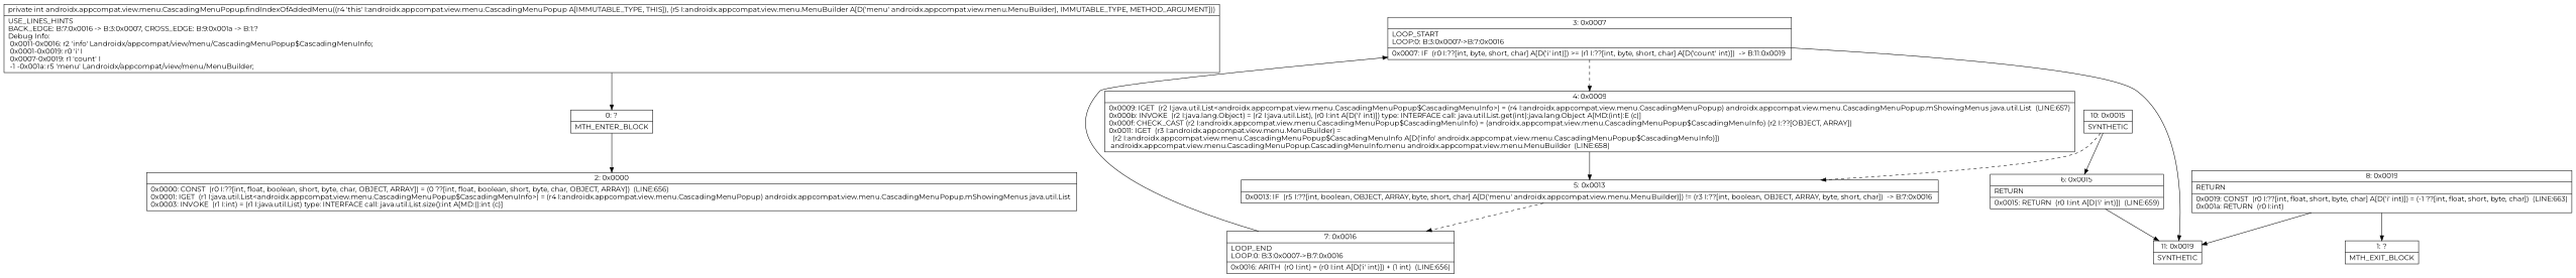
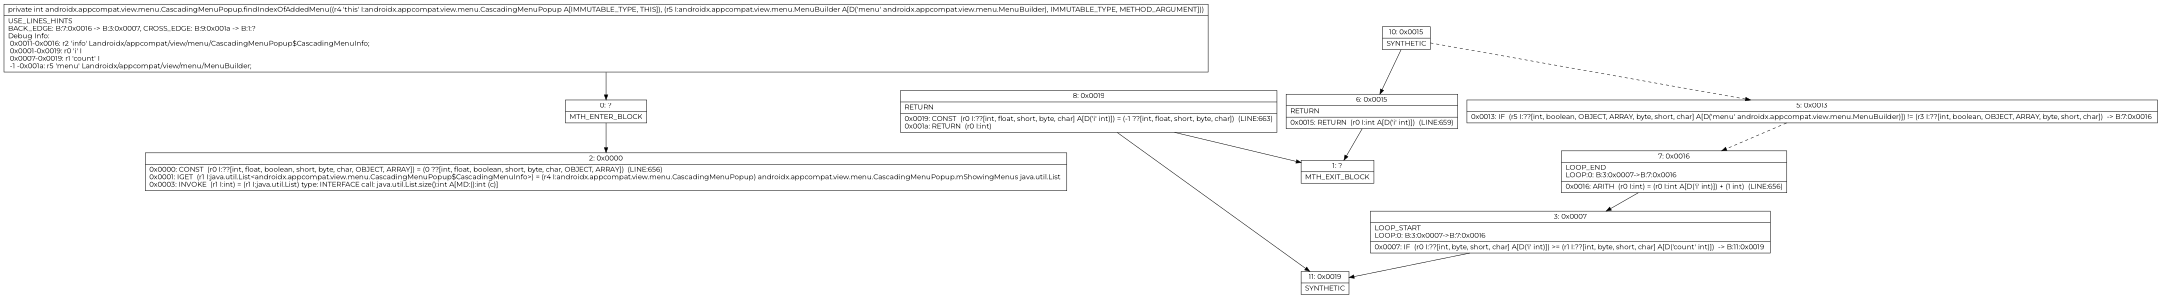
  digraph {
    fontname=Montserrat
    node [fontname=Montserrat shape=record]
    edge [fontname=Montserrat]
    n1 [label="{0\:\ ?|MTH_ENTER_BLOCK\l}"]
    n2 [label="{2\:\ 0x0000|0x0000: CONST  (r0 I:??[int, float, boolean, short, byte, char, OBJECT, ARRAY]) = (0 ??[int, float, boolean, short, byte, char, OBJECT, ARRAY])  (LINE:656)\l0x0001: IGET  (r1 I:java.util.List\<androidx.appcompat.view.menu.CascadingMenuPopup$CascadingMenuInfo\>) = (r4 I:androidx.appcompat.view.menu.CascadingMenuPopup) androidx.appcompat.view.menu.CascadingMenuPopup.mShowingMenus java.util.List \l0x0003: INVOKE  (r1 I:int) = (r1 I:java.util.List) type: INTERFACE call: java.util.List.size():int A[MD:():int (c)]\l}"]
    n3 [label="{3\:\ 0x0007|LOOP_START\lLOOP:0: B:3:0x0007\-\>B:7:0x0016\l|0x0007: IF  (r0 I:??[int, byte, short, char] A[D('i' int)]) \>= (r1 I:??[int, byte, short, char] A[D('count' int)])  \-\> B:11:0x0019 \l}"]
-   n4 [label="{4\:\ 0x0009|0x0009: IGET  (r2 I:java.util.List\<androidx.appcompat.view.menu.CascadingMenuPopup$CascadingMenuInfo\>) = (r4 I:androidx.appcompat.view.menu.CascadingMenuPopup) androidx.appcompat.view.menu.CascadingMenuPopup.mShowingMenus java.util.List  (LINE:657)\l0x000b: INVOKE  (r2 I:java.lang.Object) = (r2 I:java.util.List), (r0 I:int A[D('i' int)]) type: INTERFACE call: java.util.List.get(int):java.lang.Object A[MD:(int):E (c)]\l0x000f: CHECK_CAST (r2 I:androidx.appcompat.view.menu.CascadingMenuPopup$CascadingMenuInfo) = (androidx.appcompat.view.menu.CascadingMenuPopup$CascadingMenuInfo) (r2 I:??[OBJECT, ARRAY]) \l0x0011: IGET  (r3 I:androidx.appcompat.view.menu.MenuBuilder) = \l  (r2 I:androidx.appcompat.view.menu.CascadingMenuPopup$CascadingMenuInfo A[D('info' androidx.appcompat.view.menu.CascadingMenuPopup$CascadingMenuInfo)])\l androidx.appcompat.view.menu.CascadingMenuPopup.CascadingMenuInfo.menu androidx.appcompat.view.menu.MenuBuilder  (LINE:658)\l}"]
    n5 [label="{11\:\ 0x0019|SYNTHETIC\l}"]
    n6 [label="{5\:\ 0x0013|0x0013: IF  (r5 I:??[int, boolean, OBJECT, ARRAY, byte, short, char] A[D('menu' androidx.appcompat.view.menu.MenuBuilder)]) != (r3 I:??[int, boolean, OBJECT, ARRAY, byte, short, char])  \-\> B:7:0x0016 \l}"]
    n7 [label="{7\:\ 0x0016|LOOP_END\lLOOP:0: B:3:0x0007\-\>B:7:0x0016\l|0x0016: ARITH  (r0 I:int) = (r0 I:int A[D('i' int)]) + (1 int)  (LINE:656)\l}"]
    n8 [label="{10\:\ 0x0015|SYNTHETIC\l}"]
    n9 [label="{6\:\ 0x0015|RETURN\l|0x0015: RETURN  (r0 I:int A[D('i' int)])  (LINE:659)\l}"]
    n10 [label="{1\:\ ?|MTH_EXIT_BLOCK\l}"]
    n11 [label="{8\:\ 0x0019|RETURN\l|0x0019: CONST  (r0 I:??[int, float, short, byte, char] A[D('i' int)]) = (\-1 ??[int, float, short, byte, char])  (LINE:663)\l0x001a: RETURN  (r0 I:int) \l}"]
    n12 [label="{private int androidx.appcompat.view.menu.CascadingMenuPopup.findIndexOfAddedMenu((r4 'this' I:androidx.appcompat.view.menu.CascadingMenuPopup A[IMMUTABLE_TYPE, THIS]), (r5 I:androidx.appcompat.view.menu.MenuBuilder A[D('menu' androidx.appcompat.view.menu.MenuBuilder), IMMUTABLE_TYPE, METHOD_ARGUMENT]))  | USE_LINES_HINTS\lBACK_EDGE: B:7:0x0016 \-\> B:3:0x0007, CROSS_EDGE: B:9:0x001a \-\> B:1:?\lDebug Info:\l  0x0011\-0x0016: r2 'info' Landroidx\/appcompat\/view\/menu\/CascadingMenuPopup$CascadingMenuInfo;\l  0x0001\-0x0019: r0 'i' I\l  0x0007\-0x0019: r1 'count' I\l  \-1 \-0x001a: r5 'menu' Landroidx\/appcompat\/view\/menu\/MenuBuilder;\l}"]
    n1 -> n2
-   n3 -> n4 [style=dashed]
    n3 -> n5
-   n4 -> n6
    n6 -> n7 [style=dashed]
    n7 -> n3
    n8 -> n6 [style=dashed]
    n8 -> n9
-   n9 -> n5
+   n9 -> n10
    n11 -> n5
    n11 -> n10
    n12 -> n1
  }
